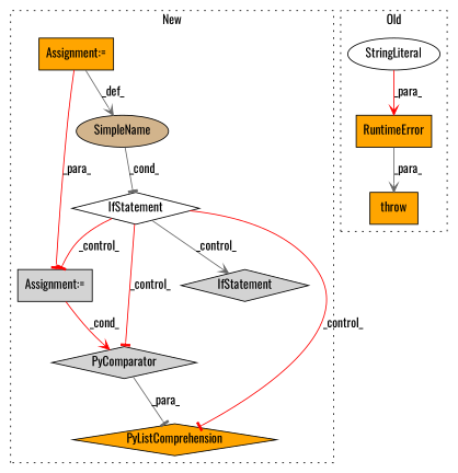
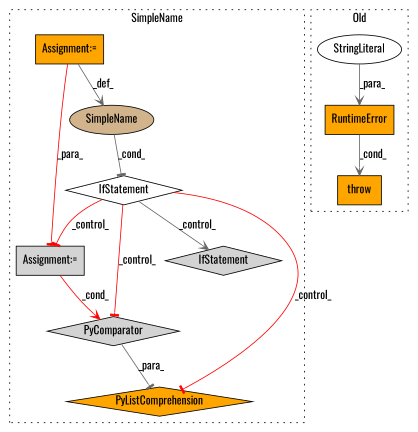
  digraph {
    fontname=Oswald
    node [a=7 fillcolor=orange fontname=Oswald l=52 s=5773 shape=diamond style=filled]
    edge [arrowhead=tee color=gray40 fontname=Oswald]
    n1 [a=109 l=141 label=PyListComprehension s=5692]
    n2 [a=113 fillcolor=lightgrey label=PyComparator]
    n3 [fillcolor=lightgrey label="Assignment:=" shape=box]
    n4 [a=25 fillcolor=white l="4,2" label=IfStatement s="5635,5662"]
    n5 [a=42 fillcolor=tan label=SimpleName shape=ellipse l="" s=""]
    n6 [a=25 fillcolor=lightgrey label=IfStatement]
    n7 [l=5 label="Assignment:=" s=5624 shape=box]
    n8 [a=32 l="13,1" label=RuntimeError s="5659,5706" shape=box]
    n9 [a=53 l=6 label=throw s=5653 shape=box]
    n10 [a=45 fillcolor=white l=34 label=StringLiteral s=5672 shape=ellipse]
    subgraph cluster_1 {
-     label=New
+     label=SimpleName
      style=dotted
      n1
      n2
      n3
      n4
      n5
      n6
      n7
    }
    subgraph cluster_2 {
      label=Old
      style=dotted
      n8
      n9
      n10
    }
    n2 -> n1 [label=_para_]
    n3 -> n2 [arrowhead=vee color=red label=_cond_]
    n4 -> n1 [color=red label=_control_]
    n4 -> n2 [color=red label=_control_]
    n4 -> n3 [color=red label=_control_]
    n4 -> n6 [arrowhead=vee label=_control_]
    n5 -> n4 [label=_cond_]
    n7 -> n3 [color=red label=_para_]
    n7 -> n5 [arrowhead=vee label=_def_]
-   n8 -> n9 [arrowhead=vee label=_para_]
-   n10 -> n8 [arrowhead=vee color=red label=_para_]
+   n8 -> n9 [arrowhead=vee label=_cond_]
+   n10 -> n8 [arrowhead=vee label=_para_]
  }
